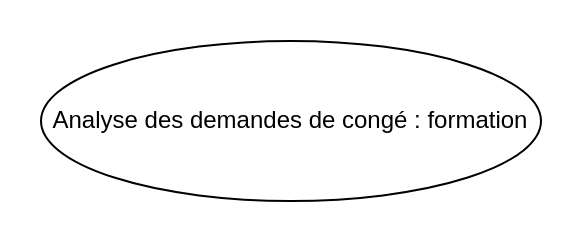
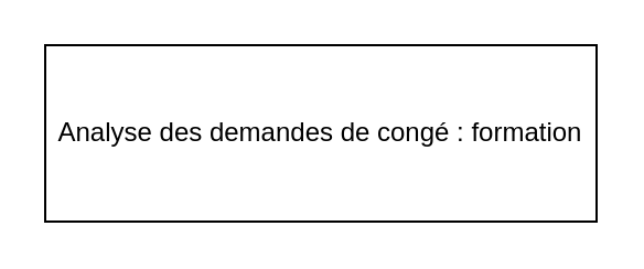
  <mxCell id="0" />
  <mxCell id="1" parent="0" />
- <mxCell id="2" value="Analyse des demandes de congé : formation" style="ellipse;whiteSpace=wrap;html=1;" vertex="1" parent="1"><mxGeometry x="20" width="250" height="80" as="geometry" y="20" /></mxCell>
+ <mxCell id="2" value="Analyse des demandes de congé : formation" style="whiteSpace=wrap;html=1;rounded=0;" vertex="1" parent="1"><mxGeometry x="20" width="250" height="80" as="geometry" y="20" /></mxCell>
